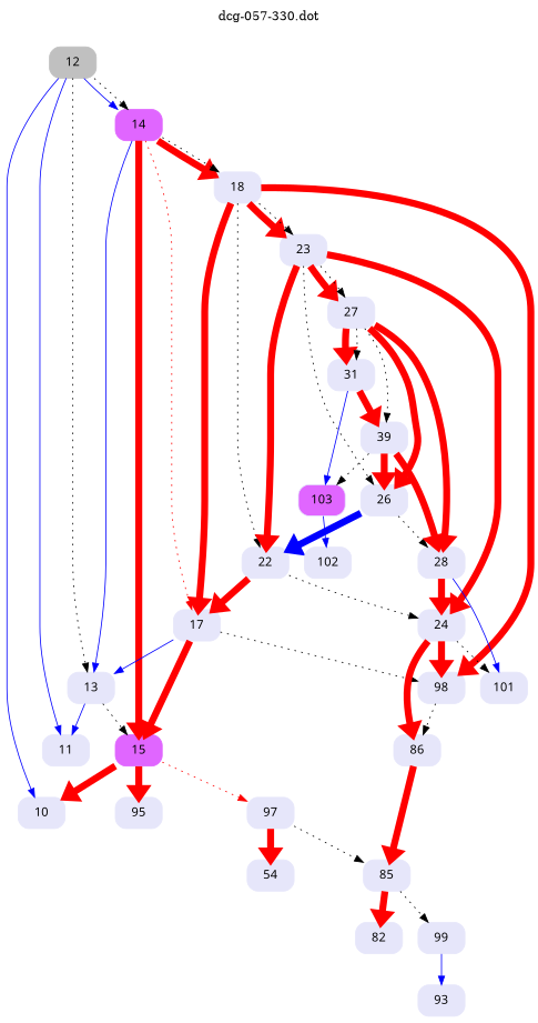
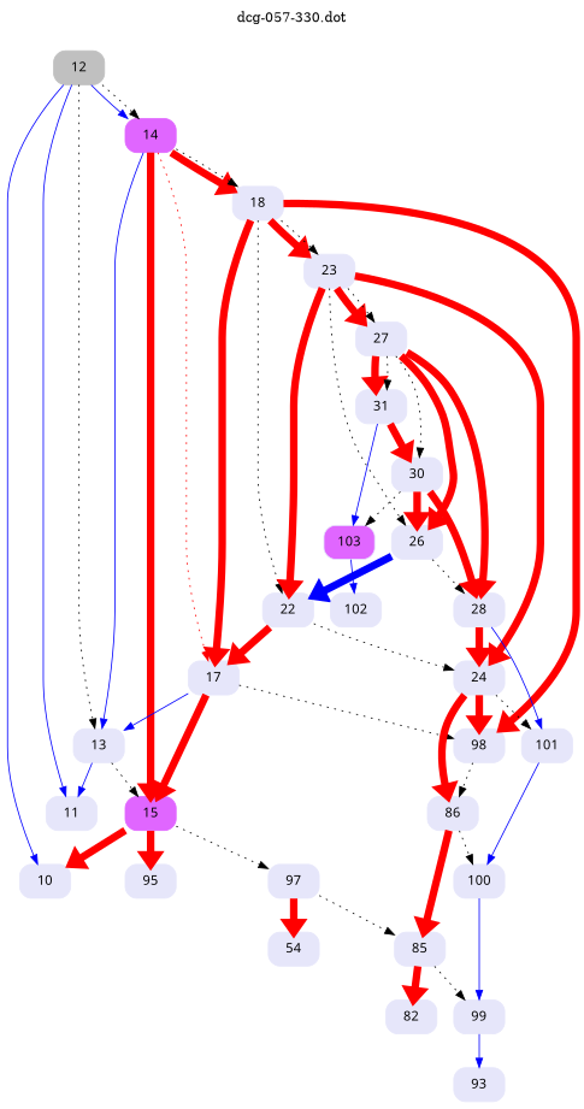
  digraph {
    label="dcg-057-330.dot"
    labelloc=t
    node [color=lavender fontname="sans-serif" shape=box style="rounded,filled"]
    edge [color=red penwidth=8]
    n1 [color=grey label=12]
    n2 [label=11]
    n3 [label=10]
    n4 [color=mediumorchid1 label=14]
    n5 [label=13]
    n6 [color=mediumorchid1 label=15]
    n7 [label=18]
    n8 [label=17]
    n9 [label=97]
    n10 [label=95]
    n11 [label=98]
    n12 [label=23]
    n13 [label=22]
    n14 [label=85]
    n15 [label=54]
    n16 [label=86]
    n17 [label=24]
    n18 [label=27]
    n19 [label=26]
+   n20 [label=100]
    n21 [label=101]
    n22 [label=28]
    n23 [label=31]
-   n24 [label=39]
+   n24 [label=30]
    n25 [fillcolor=mediumorchid1 label=103]
    n26 [label=102]
    n27 [label=99]
    n28 [label=93]
    n29 [label=82]
    n1 -> n2 [color=blue penwidth=1]
    n1 -> n3 [color=blue penwidth=1]
    n1 -> n4 [color=blue penwidth=1]
    n1 -> n4 [style=dotted color="" penwidth=""]
    n1 -> n5 [style=dotted color="" penwidth=""]
    n4 -> n5 [color=blue penwidth=1]
    n4 -> n6
    n4 -> n7
    n4 -> n7 [style=dotted color="" penwidth=""]
    n4 -> n8 [style=dotted penwidth=""]
    n5 -> n2 [color=blue penwidth=1]
    n5 -> n6 [style=dotted color="" penwidth=""]
    n6 -> n3
-   n6 -> n9 [style=dotted penwidth=""]
+   n6 -> n9 [style=dotted color="" penwidth=""]
    n6 -> n10
    n7 -> n8
    n7 -> n11
    n7 -> n12
    n7 -> n12 [style=dotted color="" penwidth=""]
    n7 -> n13 [style=dotted color="" penwidth=""]
    n8 -> n5 [color=blue penwidth=1]
    n8 -> n6
    n8 -> n11 [style=dotted color="" penwidth=""]
    n9 -> n14 [style=dotted color="" penwidth=""]
    n9 -> n15
    n11 -> n16 [style=dotted color="" penwidth=""]
    n12 -> n13
    n12 -> n17
    n12 -> n18
    n12 -> n18 [style=dotted color="" penwidth=""]
    n12 -> n19 [style=dotted color="" penwidth=""]
    n13 -> n8
    n13 -> n17 [style=dotted color="" penwidth=""]
    n14 -> n27 [style=dotted color="" penwidth=""]
    n14 -> n29
    n16 -> n14
+   n16 -> n20 [style=dotted color="" penwidth=""]
    n17 -> n11
    n17 -> n16
    n17 -> n21 [style=dotted color="" penwidth=""]
    n18 -> n19
    n18 -> n22
    n18 -> n23
    n18 -> n23 [style=dotted color="" penwidth=""]
    n18 -> n24 [style=dotted color="" penwidth=""]
    n19 -> n13 [color=blue]
    n19 -> n22 [style=dotted color="" penwidth=""]
+   n20 -> n27 [color=blue penwidth=1]
+   n21 -> n20 [color=blue penwidth=1]
    n22 -> n17
    n22 -> n21 [color=blue penwidth=1]
    n23 -> n24
    n23 -> n25 [color=blue penwidth=1]
    n24 -> n19
    n24 -> n22
    n24 -> n25 [style=dotted color="" penwidth=""]
    n25 -> n26 [color=blue penwidth=1]
    n27 -> n28 [color=blue penwidth=1]
  }
